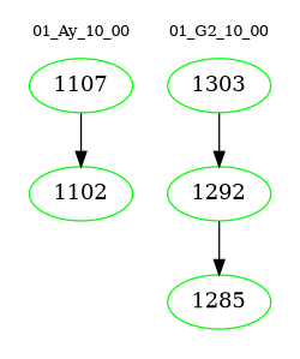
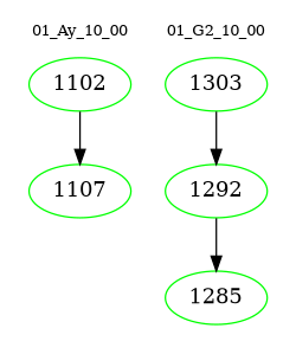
  digraph {
    node [color=green]
    edge [color=black]
    n1 [label=1102]
    n2 [label=1107]
    n3 [label=1292]
    n4 [label=1285]
    n5 [label=1303]
    subgraph cluster_1 {
      color=white
      fontsize=10
      label="01_Ay_10_00"
      n1
      n2
    }
    subgraph cluster_2 {
      color=white
      fontsize=10
      label="01_G2_10_00"
      n3
      n4
      n5
    }
-   n2 -> n1
+   n1 -> n2
    n3 -> n4
    n5 -> n3
  }
